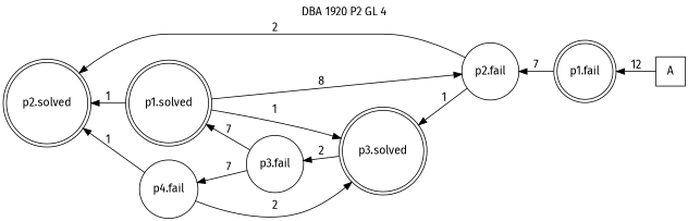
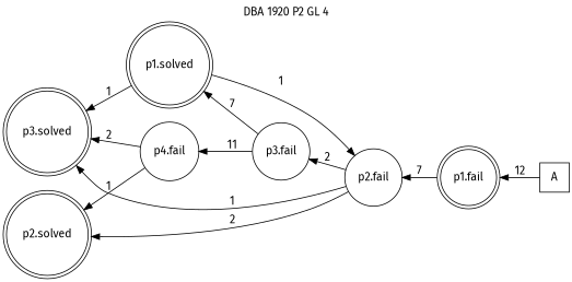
  digraph {
    fontname="Fira Sans"
    label=" DBA 1920 P2 GL 4 "
    labelloc=tl
    rankdir=RL
    node [fontname="Fira Sans" shape=doublecircle]
    edge [fontname="Fira Sans"]
    n1 [label=A shape=square]
    n2 [label="p1.fail"]
    n3 [label="p2.fail" shape=circle]
    n4 [label="p3.fail" shape=circle]
    n5 [label="p2.solved"]
    n6 [label="p3.solved"]
    n7 [label="p1.solved"]
    n8 [label="p4.fail" shape=circle]
    n1 -> n2 [label=12]
    n2 -> n3 [label=7]
-   n6 -> n4 [label=2]
+   n3 -> n4 [label=2]
    n3 -> n5 [label=2]
    n3 -> n6 [label=1]
    n4 -> n7 [label=7]
-   n4 -> n8 [label=7]
-   n7 -> n3 [label=8]
-   n7 -> n5 [label=1]
+   n4 -> n8 [label=11]
+   n7 -> n3 [label=1]
    n7 -> n6 [label=1]
    n8 -> n5 [label=1]
    n8 -> n6 [label=2]
  }
